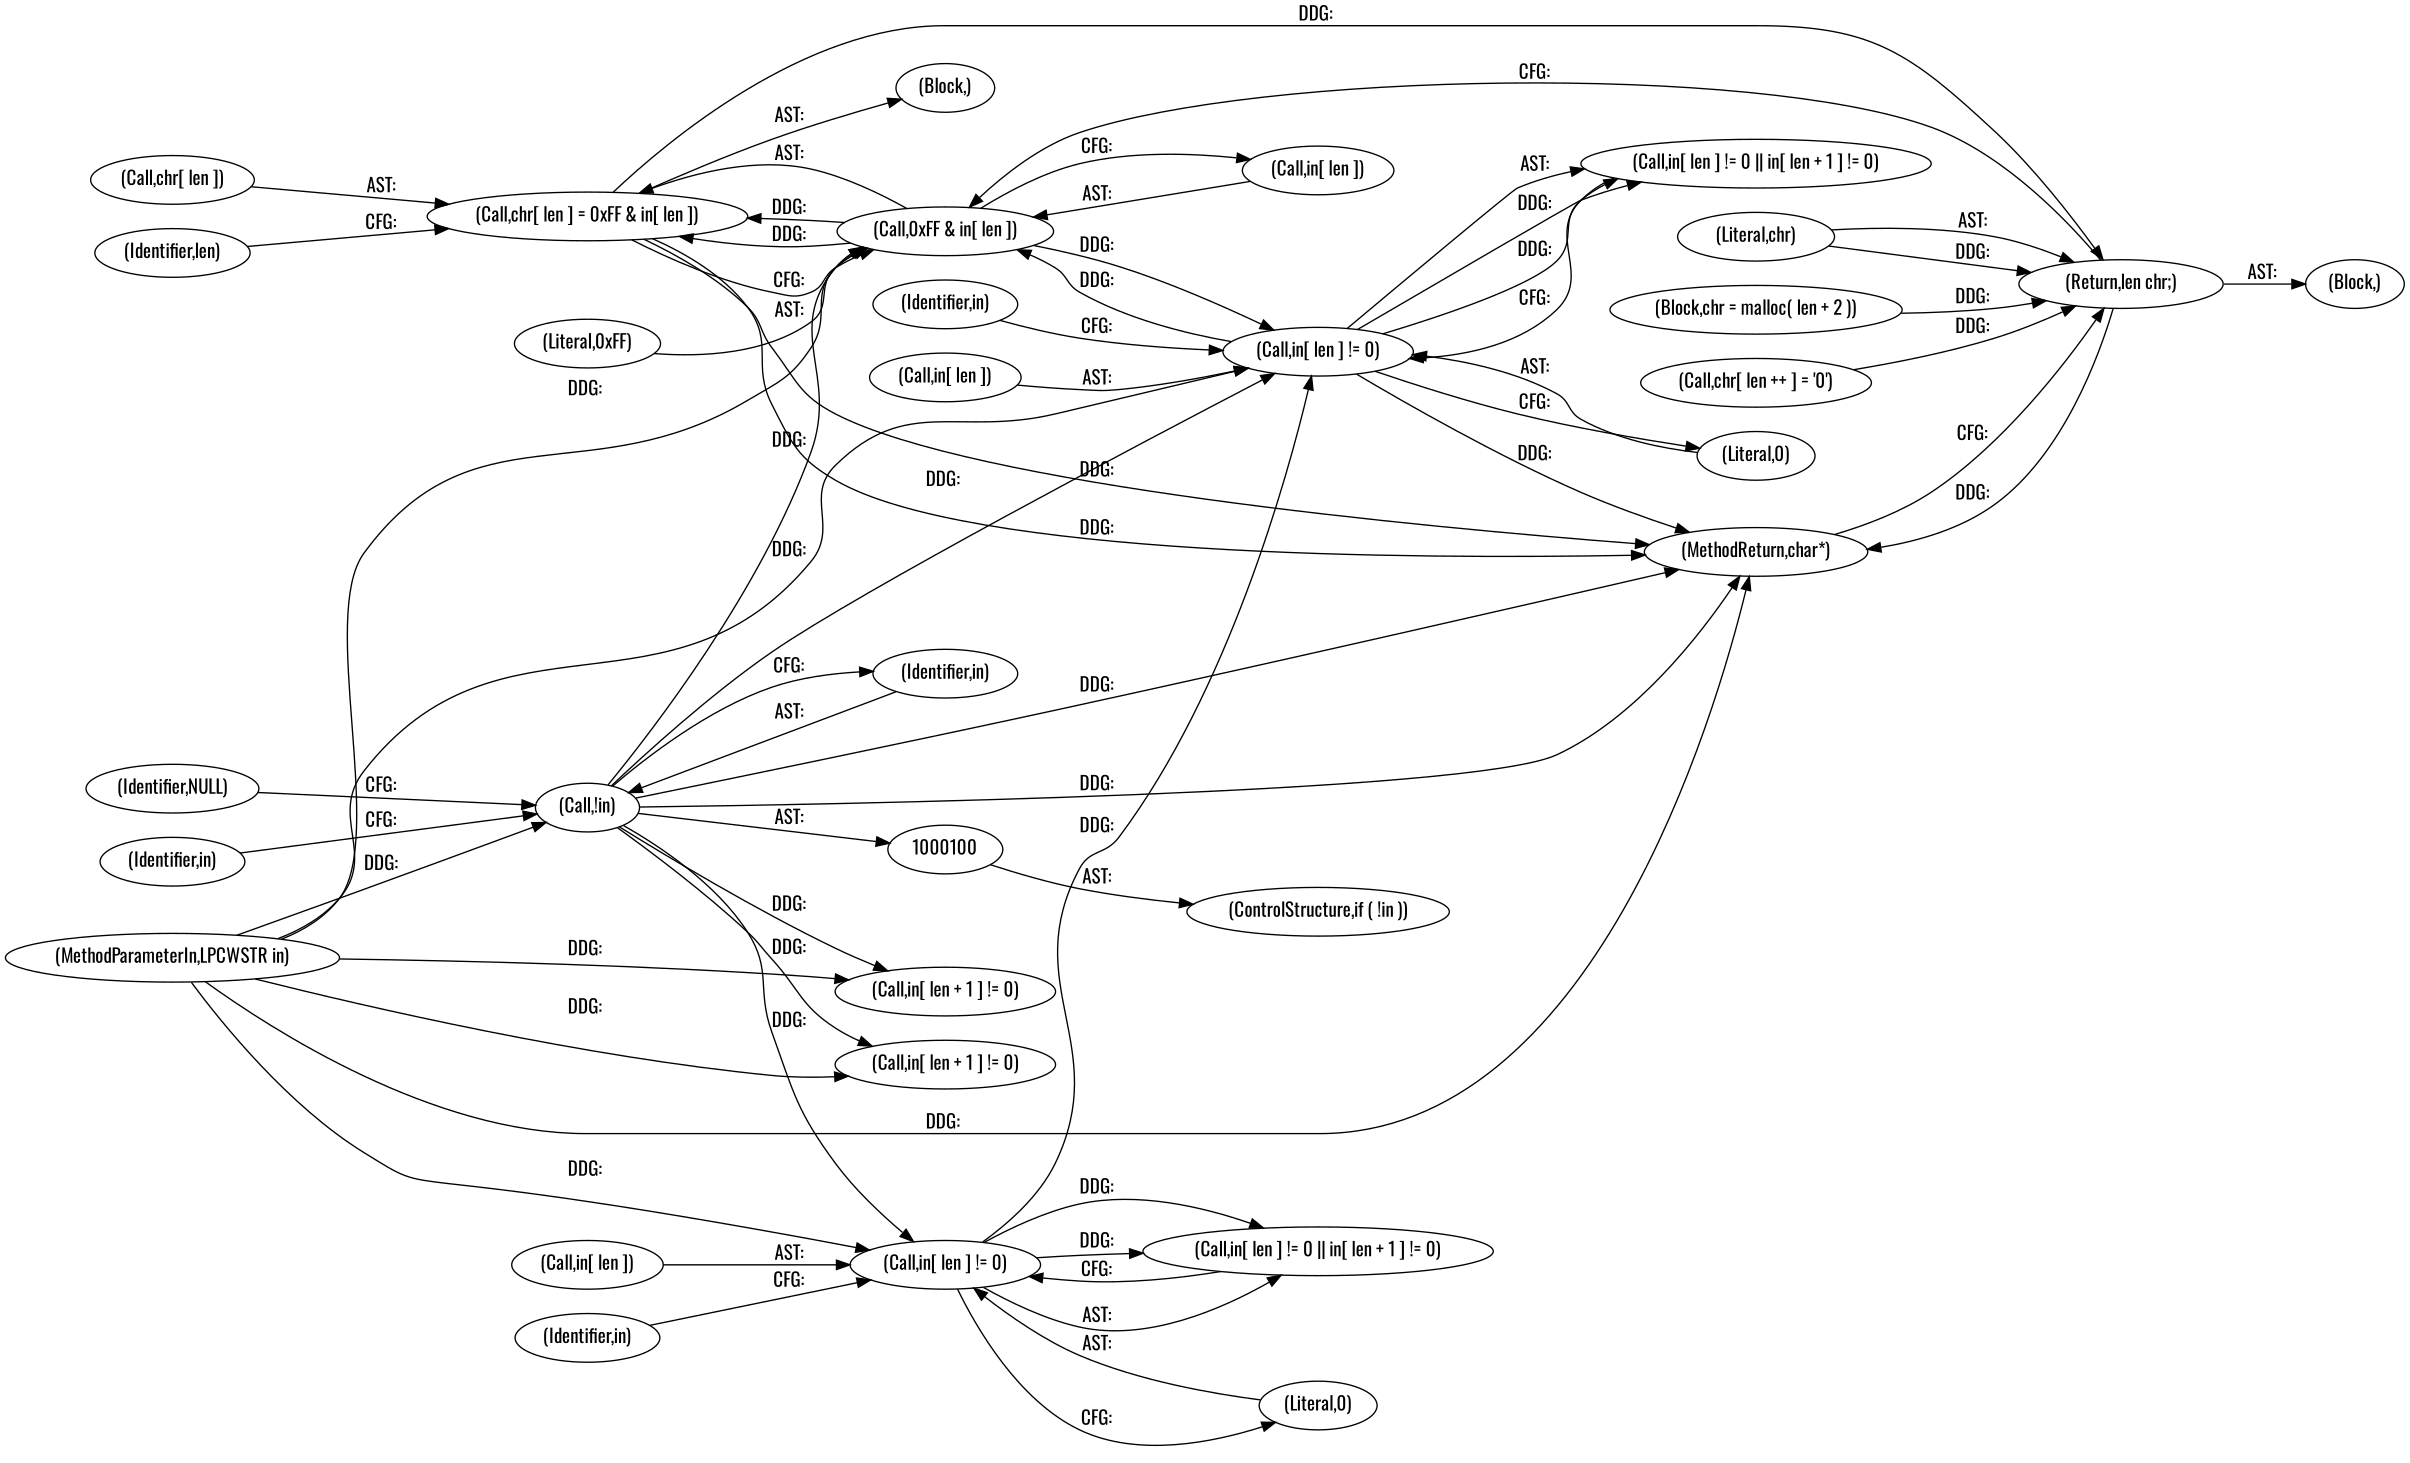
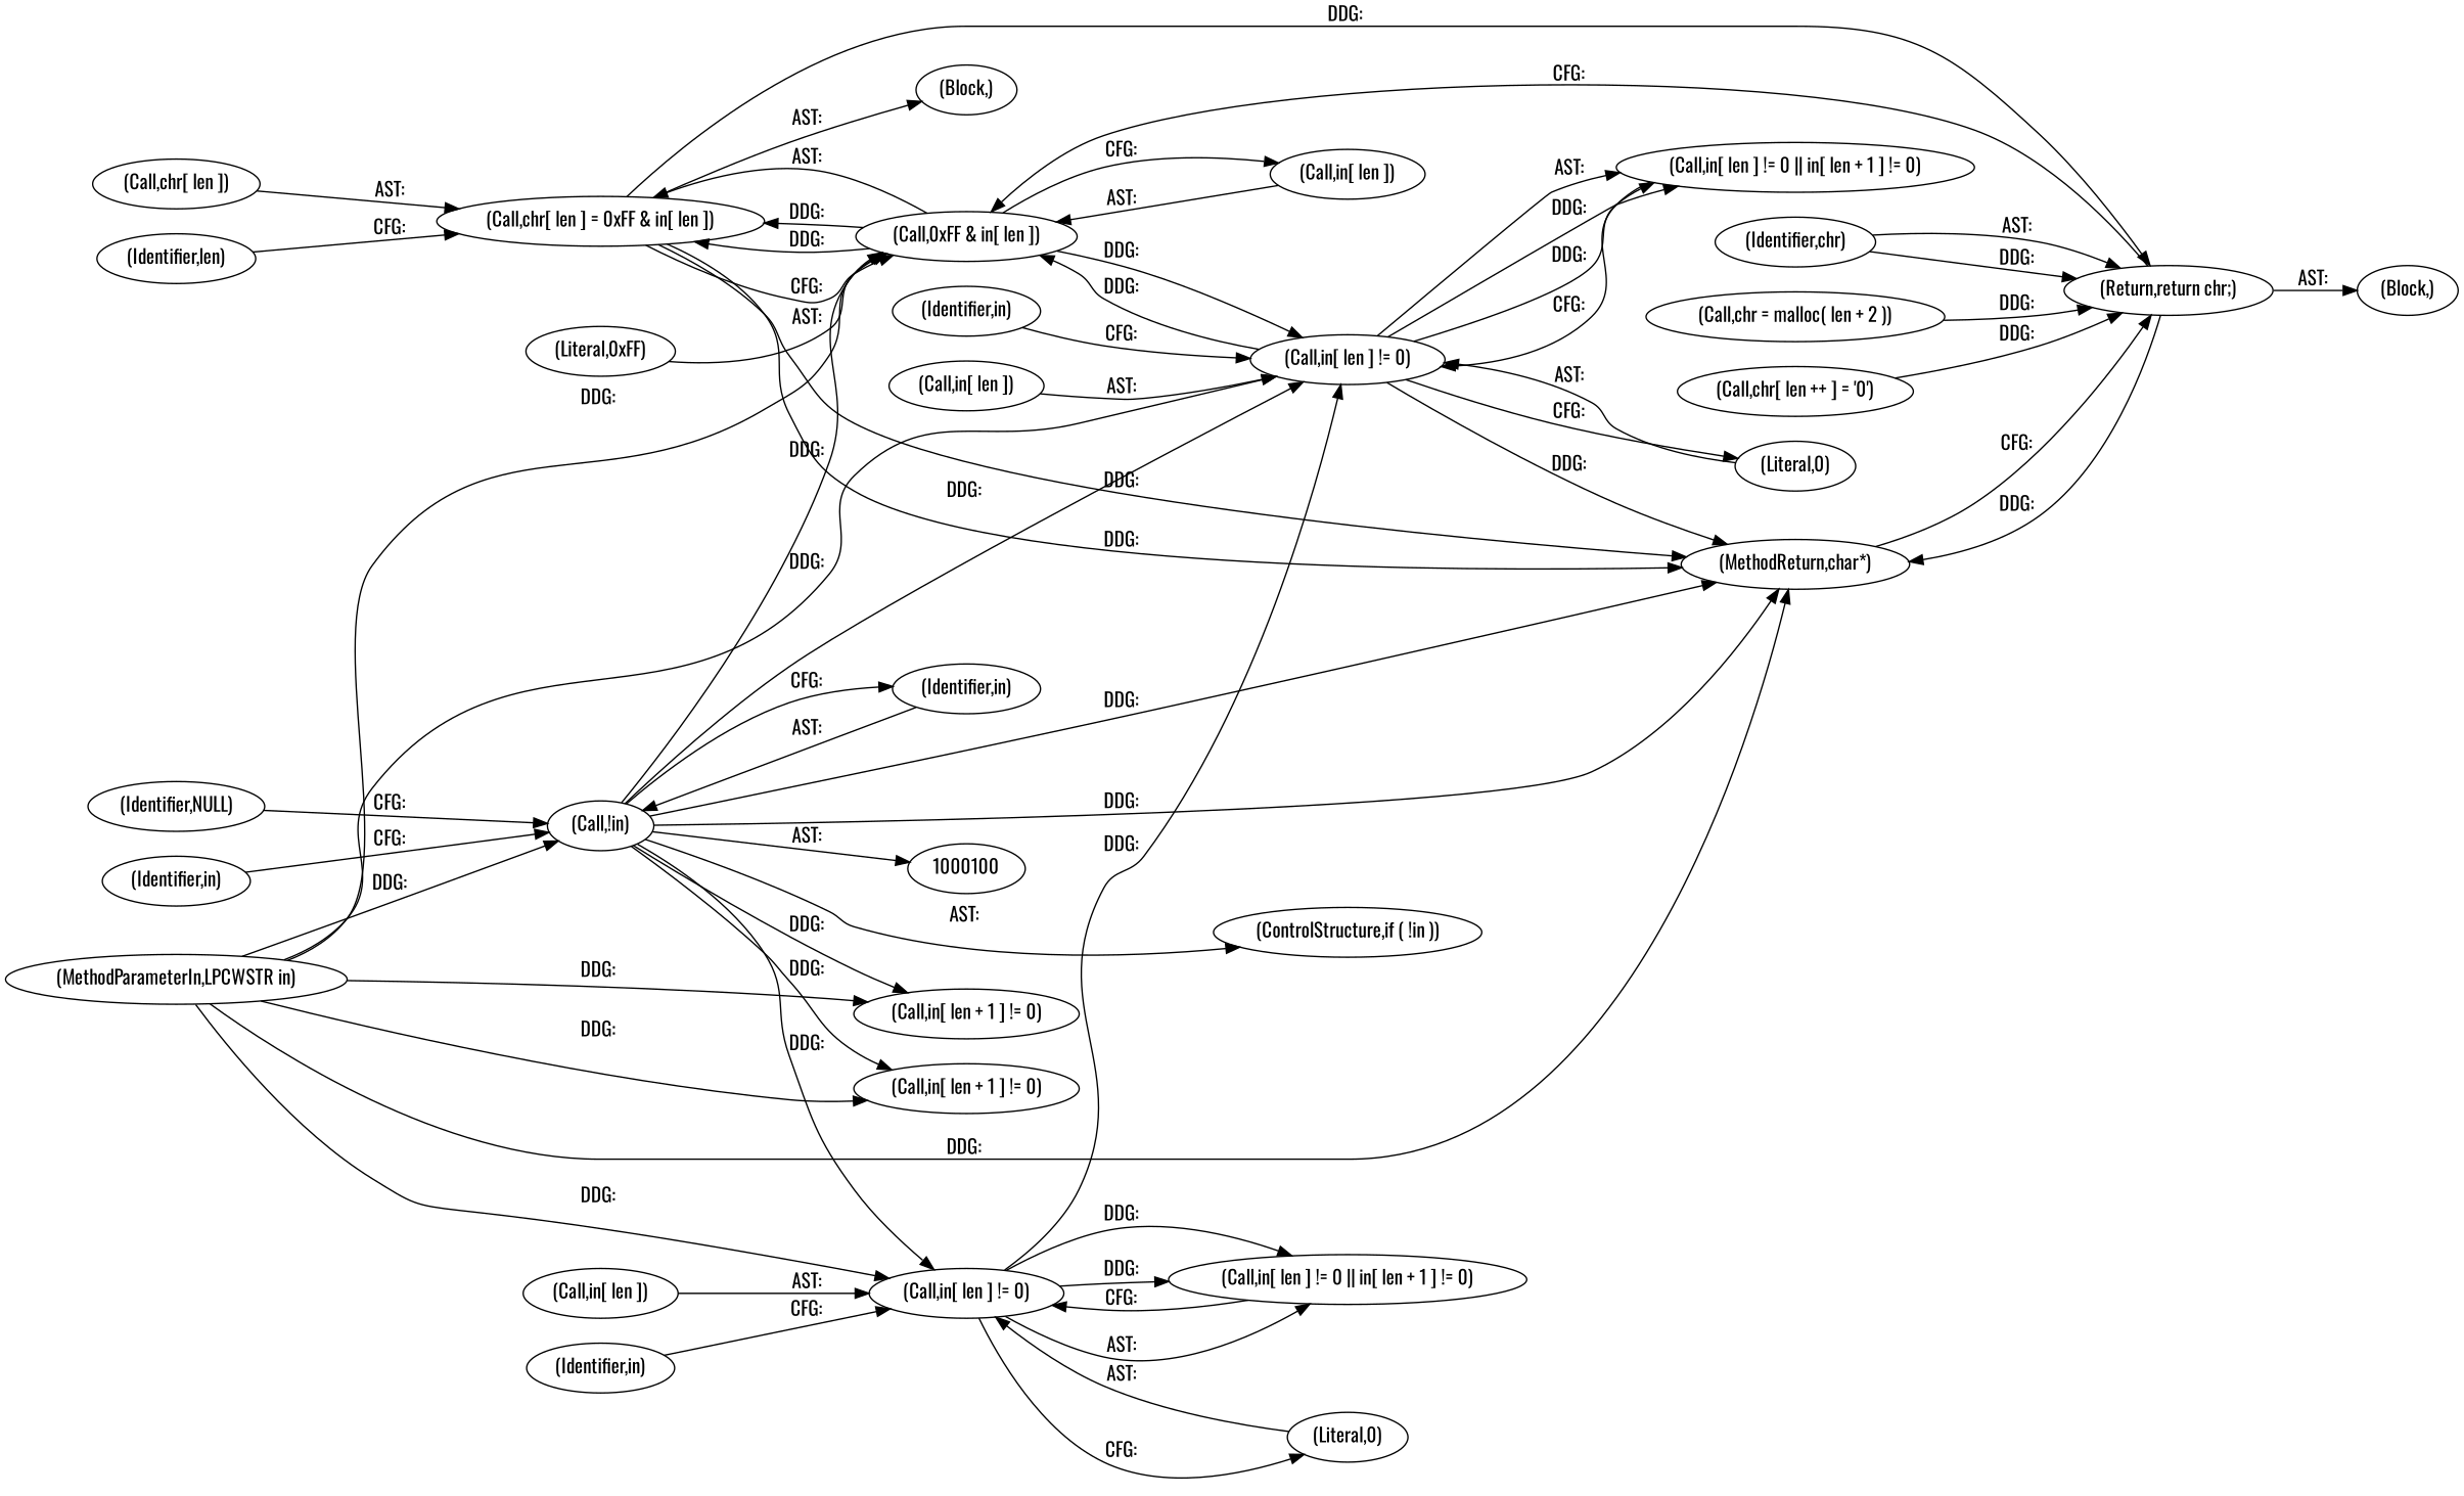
  digraph {
    fontname=Oswald
    rankdir=LR
    node [fontname=Oswald]
    edge [fontname=Oswald]
    n1 [label="(Call,chr[ len ] = 0xFF & in[ len ])"]
    n2 [label="(Call,0xFF & in[ len ])"]
-   n3 [label="(Return,len chr;)"]
+   n3 [label="(Return,return chr;)"]
    n4 [label="(MethodReturn,char*)"]
    n5 [label="(Block,)"]
    n6 [label="(Call,in[ len ] != 0)"]
    n7 [label="(Call,in[ len ])"]
    n8 [label="(Block,)"]
    n9 [label="(Call,in[ len ] != 0 || in[ len + 1 ] != 0)"]
    n10 [label="(Literal,0)"]
    n11 [label="(Call,in[ len ] != 0)"]
    n12 [label="(Call,in[ len ] != 0 || in[ len + 1 ] != 0)"]
    n13 [label="(Literal,0)"]
    n14 [label="(Call,!in)"]
    n15 [label="(ControlStructure,if ( !in ))"]
    n16 [label="(Identifier,in)"]
    n17 [label="(Call,in[ len + 1 ] != 0)"]
    n18 [label="(Call,in[ len + 1 ] != 0)"]
    1000100
    n20 [label="(MethodParameterIn,LPCWSTR in)"]
-   n21 [label="(Literal,chr)"]
-   n22 [label="(Block,chr = malloc( len + 2 ))"]
+   n21 [label="(Identifier,chr)"]
+   n22 [label="(Call,chr = malloc( len + 2 ))"]
    n23 [label="(Identifier,in)"]
    n24 [label="(Identifier,in)"]
    n25 [label="(Literal,0xFF)"]
    n26 [label="(Call,chr[ len ])"]
    n27 [label="(Call,chr[ len ++ ] = '\0')"]
    n28 [label="(Identifier,len)"]
    n29 [label="(Call,in[ len ])"]
    n30 [label="(Identifier,in)"]
    n31 [label="(Identifier,NULL)"]
    n32 [label="(Call,in[ len ])"]
    n1 -> n2 [label="CFG: "]
    n1 -> n3 [label="DDG: "]
    n1 -> n4 [label="DDG: "]
    n1 -> n4 [label="DDG: "]
    n1 -> n5 [label="AST: "]
    n2 -> n1 [label="AST: "]
    n2 -> n1 [label="DDG: "]
    n2 -> n1 [label="DDG: "]
    n2 -> n6 [label="DDG: "]
    n2 -> n7 [label="CFG: "]
    n3 -> n2 [label="CFG: "]
    n3 -> n4 [label="DDG: "]
    n3 -> n8 [label="AST: "]
    n4 -> n3 [label="CFG: "]
    n6 -> n2 [label="DDG: "]
    n6 -> n4 [label="DDG: "]
    n6 -> n9 [label="AST: "]
    n6 -> n9 [label="DDG: "]
    n6 -> n9 [label="DDG: "]
    n6 -> n10 [label="CFG: "]
    n7 -> n2 [label="AST: "]
    n9 -> n6 [label="CFG: "]
    n10 -> n6 [label="AST: "]
    n11 -> n6 [label="DDG: "]
    n11 -> n12 [label="AST: "]
    n11 -> n12 [label="DDG: "]
    n11 -> n12 [label="DDG: "]
    n11 -> n13 [label="CFG: "]
    n12 -> n11 [label="CFG: "]
    n13 -> n11 [label="AST: "]
    n14 -> n2 [label="DDG: "]
    n14 -> n4 [label="DDG: "]
    n14 -> n4 [label="DDG: "]
    n14 -> n6 [label="DDG: "]
    n14 -> n11 [label="DDG: "]
-   1000100 -> n15 [label="AST: "]
+   n14 -> n15 [label="AST: "]
    n14 -> n16 [label="CFG: "]
    n14 -> n17 [label="DDG: "]
    n14 -> n18 [label="DDG: "]
    n14 -> 1000100 [label="AST: "]
    n16 -> n14 [label="AST: "]
    n20 -> n2 [label="DDG: "]
    n20 -> n4 [label="DDG: "]
    n20 -> n6 [label="DDG: "]
    n20 -> n11 [label="DDG: "]
    n20 -> n14 [label="DDG: "]
    n20 -> n17 [label="DDG: "]
    n20 -> n18 [label="DDG: "]
    n21 -> n3 [label="AST: "]
    n21 -> n3 [label="DDG: "]
    n22 -> n3 [label="DDG: "]
    n23 -> n14 [label="CFG: "]
    n24 -> n6 [label="CFG: "]
    n25 -> n2 [label="AST: "]
    n26 -> n1 [label="AST: "]
    n27 -> n3 [label="DDG: "]
    n28 -> n1 [label="CFG: "]
    n29 -> n11 [label="AST: "]
    n30 -> n11 [label="CFG: "]
    n31 -> n14 [label="CFG: "]
    n32 -> n6 [label="AST: "]
  }
